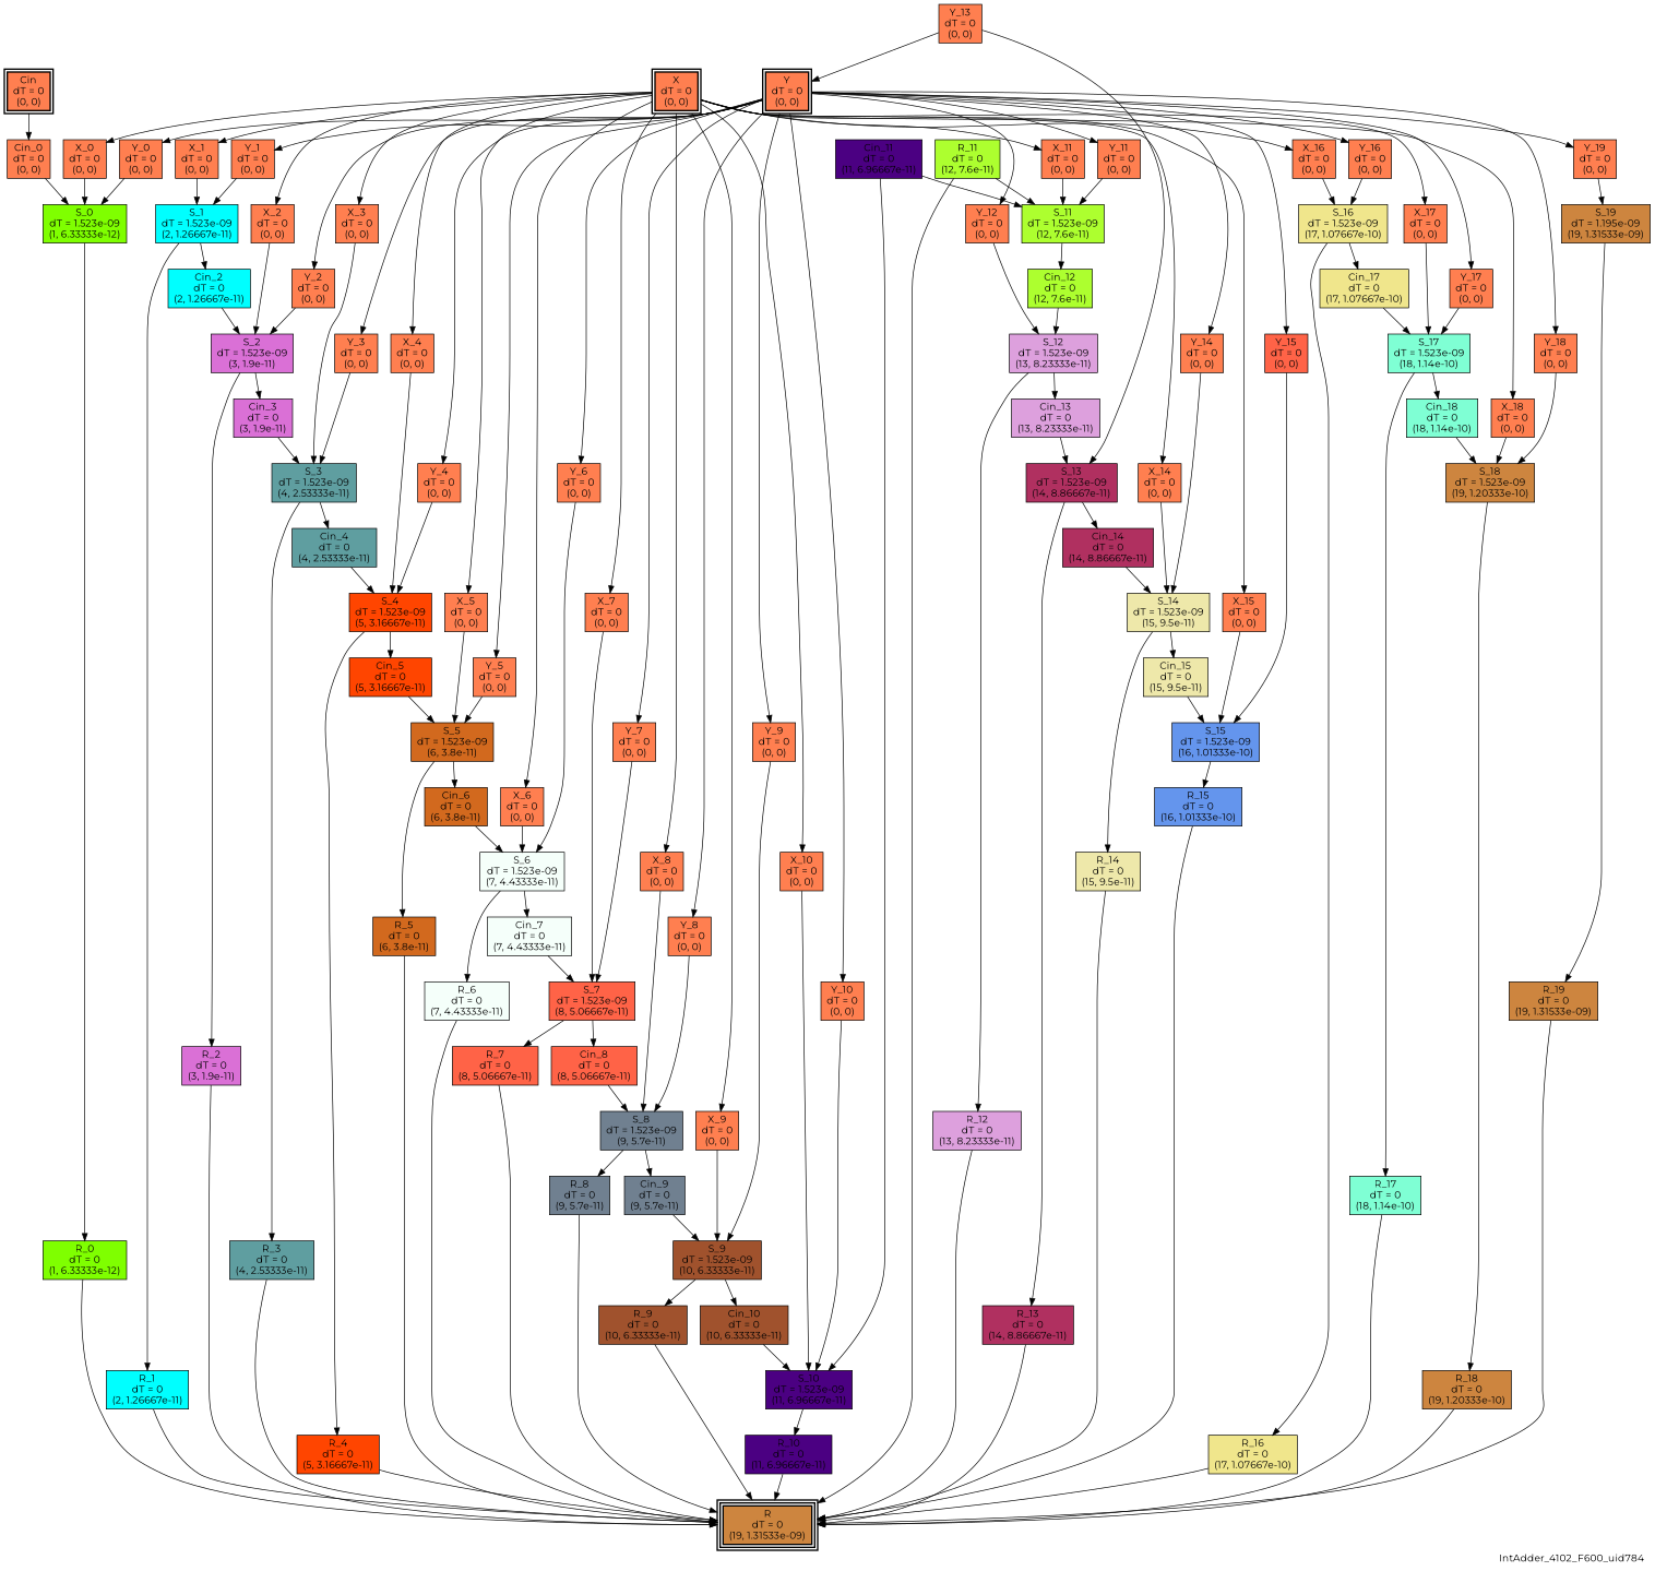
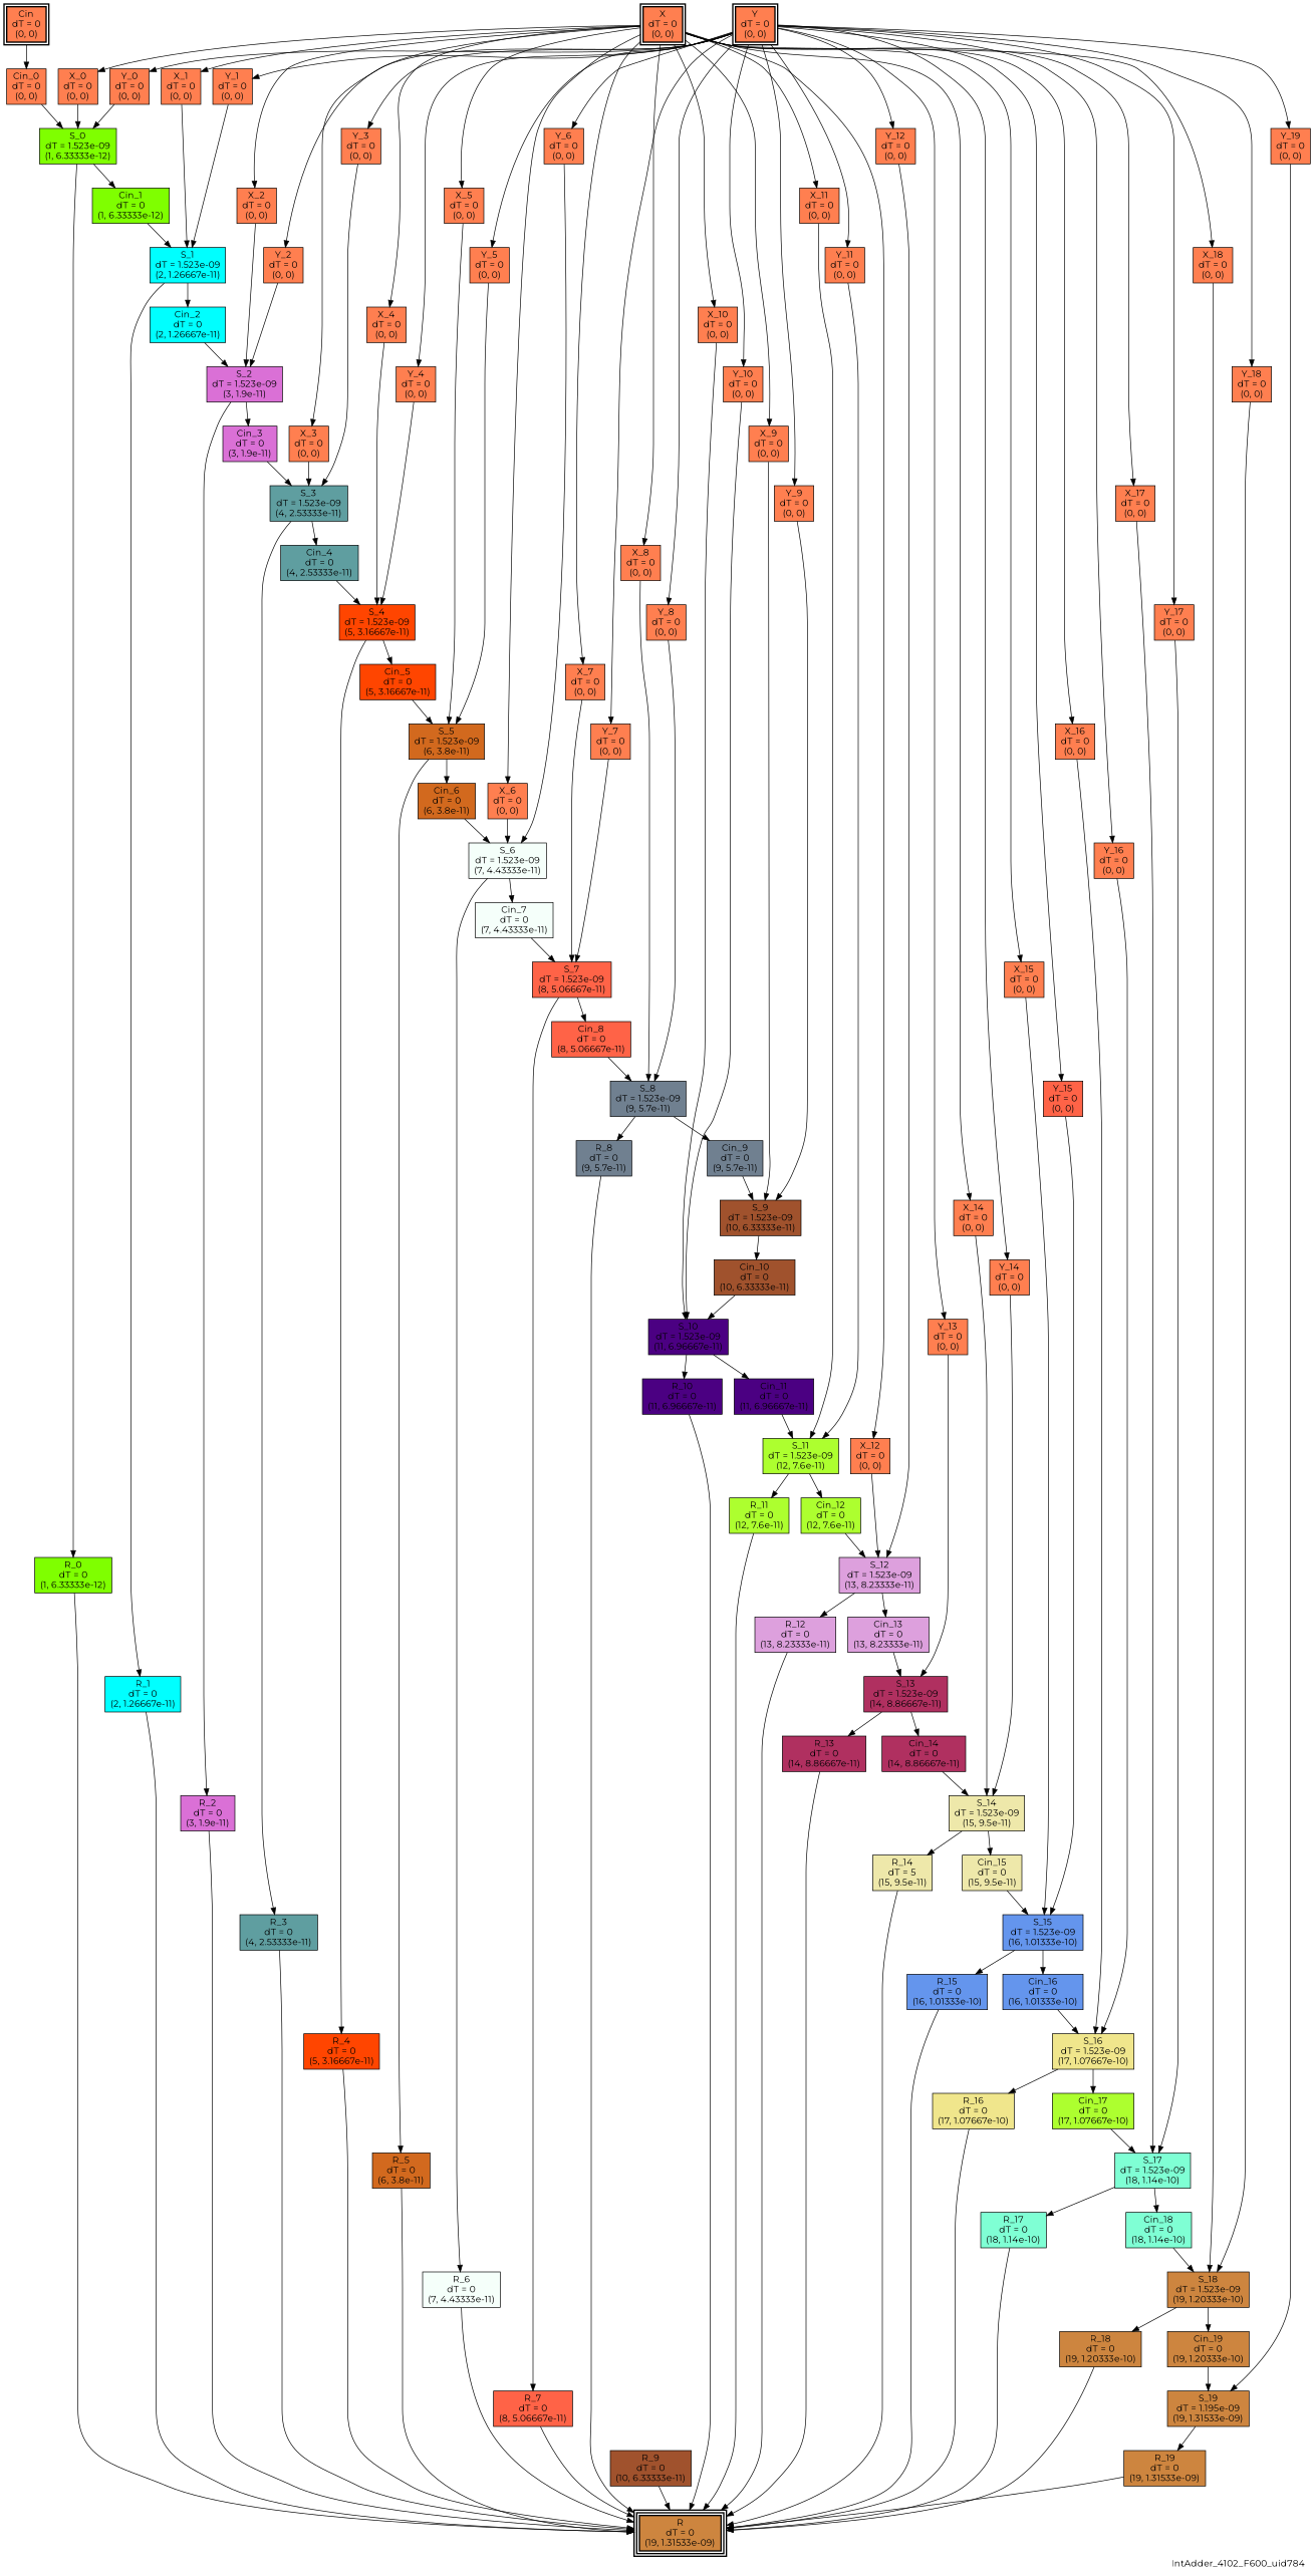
  digraph {
    fontname=Montserrat
    label=IntAdder_4102_F600_uid784
    labeljust=right
    labelloc=bottom
    nodesep=0.25
    ranksep=0.5
    node [color=black fillcolor=coral fontname=Montserrat peripheries=1 shape=box style=filled]
    edge [arrowhead=normal arrowsize=1.0 arrowtail=normal color=black dir=forward fontname=Montserrat]
    n1 [label="X\ndT = 0\n(0, 0)" peripheries=2 style="bold, filled"]
    n2 [label="Y\ndT = 0\n(0, 0)" peripheries=2 style="bold, filled"]
    n3 [label="Cin\ndT = 0\n(0, 0)" peripheries=2 style="bold, filled"]
    n4 [fillcolor=peru label="R\ndT = 0\n(19, 1.31533e-09)" peripheries=3 style="bold, filled"]
    n5 [label="X_0\ndT = 0\n(0, 0)"]
    n6 [label="X_1\ndT = 0\n(0, 0)"]
    n7 [label="X_2\ndT = 0\n(0, 0)"]
    n8 [label="X_3\ndT = 0\n(0, 0)"]
    n9 [label="X_4\ndT = 0\n(0, 0)"]
    n10 [label="X_5\ndT = 0\n(0, 0)"]
    n11 [label="X_6\ndT = 0\n(0, 0)"]
    n12 [label="X_7\ndT = 0\n(0, 0)"]
    n13 [label="X_8\ndT = 0\n(0, 0)"]
    n14 [label="X_9\ndT = 0\n(0, 0)"]
    n15 [label="X_10\ndT = 0\n(0, 0)"]
    n16 [label="X_11\ndT = 0\n(0, 0)"]
+   n17 [label="X_12\ndT = 0\n(0, 0)"]
    n18 [label="X_14\ndT = 0\n(0, 0)"]
    n19 [label="X_15\ndT = 0\n(0, 0)"]
    n20 [label="X_16\ndT = 0\n(0, 0)"]
    n21 [label="X_17\ndT = 0\n(0, 0)"]
    n22 [label="X_18\ndT = 0\n(0, 0)"]
    n23 [label="Y_0\ndT = 0\n(0, 0)"]
    n24 [label="Y_1\ndT = 0\n(0, 0)"]
    n25 [label="Y_2\ndT = 0\n(0, 0)"]
    n26 [label="Y_3\ndT = 0\n(0, 0)"]
    n27 [label="Y_4\ndT = 0\n(0, 0)"]
    n28 [label="Y_5\ndT = 0\n(0, 0)"]
    n29 [label="Y_6\ndT = 0\n(0, 0)"]
    n30 [label="Y_7\ndT = 0\n(0, 0)"]
    n31 [label="Y_8\ndT = 0\n(0, 0)"]
    n32 [label="Y_9\ndT = 0\n(0, 0)"]
    n33 [label="Y_10\ndT = 0\n(0, 0)"]
    n34 [label="Y_11\ndT = 0\n(0, 0)"]
    n35 [label="Y_12\ndT = 0\n(0, 0)"]
    n36 [label="Y_13\ndT = 0\n(0, 0)"]
    n37 [label="Y_14\ndT = 0\n(0, 0)"]
    n38 [fillcolor=tomato label="Y_15\ndT = 0\n(0, 0)"]
    n39 [label="Y_16\ndT = 0\n(0, 0)"]
    n40 [label="Y_17\ndT = 0\n(0, 0)"]
    n41 [label="Y_18\ndT = 0\n(0, 0)"]
    n42 [label="Y_19\ndT = 0\n(0, 0)"]
    n43 [label="Cin_0\ndT = 0\n(0, 0)"]
    n44 [fillcolor=chartreuse label="S_0\ndT = 1.523e-09\n(1, 6.33333e-12)"]
    n45 [fillcolor=cyan label="S_1\ndT = 1.523e-09\n(2, 1.26667e-11)"]
    n46 [fillcolor=orchid label="S_2\ndT = 1.523e-09\n(3, 1.9e-11)"]
    n47 [fillcolor=cadetblue label="S_3\ndT = 1.523e-09\n(4, 2.53333e-11)"]
    n48 [fillcolor=orangered label="S_4\ndT = 1.523e-09\n(5, 3.16667e-11)"]
    n49 [fillcolor=chocolate label="S_5\ndT = 1.523e-09\n(6, 3.8e-11)"]
    n50 [fillcolor=mintcream label="S_6\ndT = 1.523e-09\n(7, 4.43333e-11)"]
    n51 [fillcolor=tomato label="S_7\ndT = 1.523e-09\n(8, 5.06667e-11)"]
    n52 [fillcolor=slategray label="S_8\ndT = 1.523e-09\n(9, 5.7e-11)"]
    n53 [fillcolor=sienna label="S_9\ndT = 1.523e-09\n(10, 6.33333e-11)"]
    n54 [fillcolor=indigo label="S_10\ndT = 1.523e-09\n(11, 6.96667e-11)"]
    n55 [fillcolor=greenyellow label="S_11\ndT = 1.523e-09\n(12, 7.6e-11)"]
    n56 [fillcolor=plum label="S_12\ndT = 1.523e-09\n(13, 8.23333e-11)"]
    n57 [fillcolor=palegoldenrod label="S_14\ndT = 1.523e-09\n(15, 9.5e-11)"]
    n58 [fillcolor=cornflowerblue label="S_15\ndT = 1.523e-09\n(16, 1.01333e-10)"]
    n59 [fillcolor=khaki label="S_16\ndT = 1.523e-09\n(17, 1.07667e-10)"]
    n60 [fillcolor=aquamarine label="S_17\ndT = 1.523e-09\n(18, 1.14e-10)"]
    n61 [fillcolor=peru label="S_18\ndT = 1.523e-09\n(19, 1.20333e-10)"]
    n62 [fillcolor=maroon label="S_13\ndT = 1.523e-09\n(14, 8.86667e-11)"]
    n63 [fillcolor=peru label="S_19\ndT = 1.195e-09\n(19, 1.31533e-09)"]
    n64 [fillcolor=chartreuse label="R_0\ndT = 0\n(1, 6.33333e-12)"]
+   n65 [fillcolor=chartreuse label="Cin_1\ndT = 0\n(1, 6.33333e-12)"]
    n66 [fillcolor=cyan label="R_1\ndT = 0\n(2, 1.26667e-11)"]
    n67 [fillcolor=cyan label="Cin_2\ndT = 0\n(2, 1.26667e-11)"]
    n68 [fillcolor=orchid label="R_2\ndT = 0\n(3, 1.9e-11)"]
    n69 [fillcolor=orchid label="Cin_3\ndT = 0\n(3, 1.9e-11)"]
    n70 [fillcolor=cadetblue label="R_3\ndT = 0\n(4, 2.53333e-11)"]
    n71 [fillcolor=cadetblue label="Cin_4\ndT = 0\n(4, 2.53333e-11)"]
    n72 [fillcolor=orangered label="R_4\ndT = 0\n(5, 3.16667e-11)"]
    n73 [fillcolor=orangered label="Cin_5\ndT = 0\n(5, 3.16667e-11)"]
    n74 [fillcolor=chocolate label="R_5\ndT = 0\n(6, 3.8e-11)"]
    n75 [fillcolor=chocolate label="Cin_6\ndT = 0\n(6, 3.8e-11)"]
    n76 [fillcolor=mintcream label="R_6\ndT = 0\n(7, 4.43333e-11)"]
    n77 [fillcolor=mintcream label="Cin_7\ndT = 0\n(7, 4.43333e-11)"]
    n78 [fillcolor=tomato label="R_7\ndT = 0\n(8, 5.06667e-11)"]
    n79 [fillcolor=tomato label="Cin_8\ndT = 0\n(8, 5.06667e-11)"]
    n80 [fillcolor=slategray label="R_8\ndT = 0\n(9, 5.7e-11)"]
    n81 [fillcolor=slategray label="Cin_9\ndT = 0\n(9, 5.7e-11)"]
    n82 [fillcolor=sienna label="R_9\ndT = 0\n(10, 6.33333e-11)"]
    n83 [fillcolor=sienna label="Cin_10\ndT = 0\n(10, 6.33333e-11)"]
    n84 [fillcolor=indigo label="R_10\ndT = 0\n(11, 6.96667e-11)"]
    n85 [fillcolor=indigo label="Cin_11\ndT = 0\n(11, 6.96667e-11)"]
    n86 [fillcolor=greenyellow label="R_11\ndT = 0\n(12, 7.6e-11)"]
    n87 [fillcolor=greenyellow label="Cin_12\ndT = 0\n(12, 7.6e-11)"]
    n88 [fillcolor=plum label="R_12\ndT = 0\n(13, 8.23333e-11)"]
    n89 [fillcolor=plum label="Cin_13\ndT = 0\n(13, 8.23333e-11)"]
    n90 [fillcolor=maroon label="R_13\ndT = 0\n(14, 8.86667e-11)"]
    n91 [fillcolor=maroon label="Cin_14\ndT = 0\n(14, 8.86667e-11)"]
-   n92 [fillcolor=palegoldenrod label="R_14\ndT = 0\n(15, 9.5e-11)"]
+   n92 [fillcolor=palegoldenrod label="R_14\ndT = 5\n(15, 9.5e-11)"]
    n93 [fillcolor=palegoldenrod label="Cin_15\ndT = 0\n(15, 9.5e-11)"]
    n94 [fillcolor=cornflowerblue label="R_15\ndT = 0\n(16, 1.01333e-10)"]
+   n95 [fillcolor=cornflowerblue label="Cin_16\ndT = 0\n(16, 1.01333e-10)"]
    n96 [fillcolor=khaki label="R_16\ndT = 0\n(17, 1.07667e-10)"]
-   n97 [fillcolor=khaki label="Cin_17\ndT = 0\n(17, 1.07667e-10)"]
+   n97 [fillcolor=greenyellow label="Cin_17\ndT = 0\n(17, 1.07667e-10)"]
    n98 [fillcolor=aquamarine label="R_17\ndT = 0\n(18, 1.14e-10)"]
    n99 [fillcolor=aquamarine label="Cin_18\ndT = 0\n(18, 1.14e-10)"]
    n100 [fillcolor=peru label="R_18\ndT = 0\n(19, 1.20333e-10)"]
+   n101 [fillcolor=peru label="Cin_19\ndT = 0\n(19, 1.20333e-10)"]
    n102 [fillcolor=peru label="R_19\ndT = 0\n(19, 1.31533e-09)"]
    subgraph sub_1 {
      rank=same
      n1
      n2
      n3
    }
    subgraph sub_2 {
      rank=same
      n4
    }
    n1 -> n5
    n1 -> n6
    n1 -> n7
    n1 -> n8
    n1 -> n9
    n1 -> n10
    n1 -> n11
    n1 -> n12
    n1 -> n13
    n1 -> n14
    n1 -> n15
    n1 -> n16
+   n1 -> n17
    n1 -> n18
    n1 -> n19
    n1 -> n20
    n1 -> n21
    n1 -> n22
    n2 -> n23
    n2 -> n24
    n2 -> n25
    n2 -> n26
    n2 -> n27
    n2 -> n28
    n2 -> n29
    n2 -> n30
    n2 -> n31
    n2 -> n32
    n2 -> n33
    n2 -> n34
    n2 -> n35
-   n36 -> n2
+   n2 -> n36
    n2 -> n37
    n2 -> n38
    n2 -> n39
    n2 -> n40
    n2 -> n41
    n2 -> n42
    n3 -> n43
    n5 -> n44
    n6 -> n45
    n7 -> n46
    n8 -> n47
    n9 -> n48
    n10 -> n49
    n11 -> n50
    n12 -> n51
    n13 -> n52
    n14 -> n53
    n15 -> n54
    n16 -> n55
+   n17 -> n56
    n18 -> n57
    n19 -> n58
    n20 -> n59
    n21 -> n60
    n22 -> n61
    n23 -> n44
    n24 -> n45
    n25 -> n46
    n26 -> n47
    n27 -> n48
    n28 -> n49
    n29 -> n50
    n30 -> n51
    n31 -> n52
    n32 -> n53
    n33 -> n54
    n34 -> n55
    n35 -> n56
    n36 -> n62
    n37 -> n57
    n38 -> n58
    n39 -> n59
    n40 -> n60
    n41 -> n61
    n42 -> n63
    n43 -> n44
    n44 -> n64
+   n44 -> n65
    n45 -> n66
    n45 -> n67
    n46 -> n68
    n46 -> n69
    n47 -> n70
    n47 -> n71
    n48 -> n72
    n48 -> n73
    n49 -> n74
    n49 -> n75
    n50 -> n76
    n50 -> n77
    n51 -> n78
    n51 -> n79
    n52 -> n80
    n52 -> n81
-   n53 -> n82
    n53 -> n83
    n54 -> n84
-   n85 -> n54
-   n86 -> n55
+   n54 -> n85
+   n55 -> n86
    n55 -> n87
    n56 -> n88
    n56 -> n89
    n57 -> n92
    n57 -> n93
    n58 -> n94
+   n58 -> n95
    n59 -> n96
    n59 -> n97
    n60 -> n98
    n60 -> n99
    n61 -> n100
+   n61 -> n101
    n62 -> n90
    n62 -> n91
    n63 -> n102
    n64 -> n4
+   n65 -> n45
    n66 -> n4
    n67 -> n46
    n68 -> n4
    n69 -> n47
    n70 -> n4
    n71 -> n48
    n72 -> n4
    n73 -> n49
    n74 -> n4
    n75 -> n50
    n76 -> n4
    n77 -> n51
    n78 -> n4
    n79 -> n52
    n80 -> n4
    n81 -> n53
    n82 -> n4
    n83 -> n54
    n84 -> n4
    n85 -> n55
    n86 -> n4
    n87 -> n56
    n88 -> n4
    n89 -> n62
    n90 -> n4
    n91 -> n57
    n92 -> n4
    n93 -> n58
    n94 -> n4
+   n95 -> n59
    n96 -> n4
    n97 -> n60
    n98 -> n4
    n99 -> n61
    n100 -> n4
+   n101 -> n63
    n102 -> n4
  }
